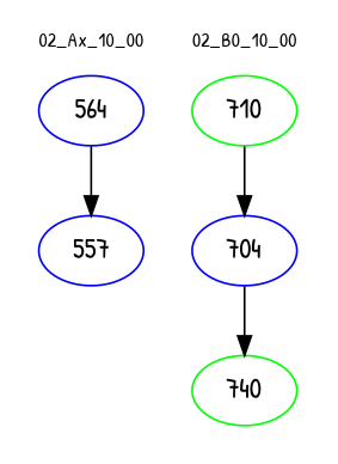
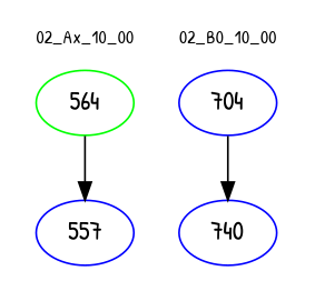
  digraph {
    fontname="Patrick Hand"
    node [color=green fontname="Patrick Hand"]
    edge [color=black fontname="Patrick Hand"]
-   n1 [color=blue label=564]
+   n1 [label=564]
    n2 [color=blue label=557]
-   n3 [label=710]
    n4 [color=blue label=704]
-   n5 [label=740]
+   n5 [color=blue label=740]
    subgraph cluster_1 {
      color=white
      fontsize=10
      label="02_Ax_10_00"
      n1
      n2
    }
    subgraph cluster_2 {
      color=white
      fontsize=10
      label="02_B0_10_00"
-     n3
      n4
      n5
    }
    n1 -> n2
-   n3 -> n4
    n4 -> n5
  }
